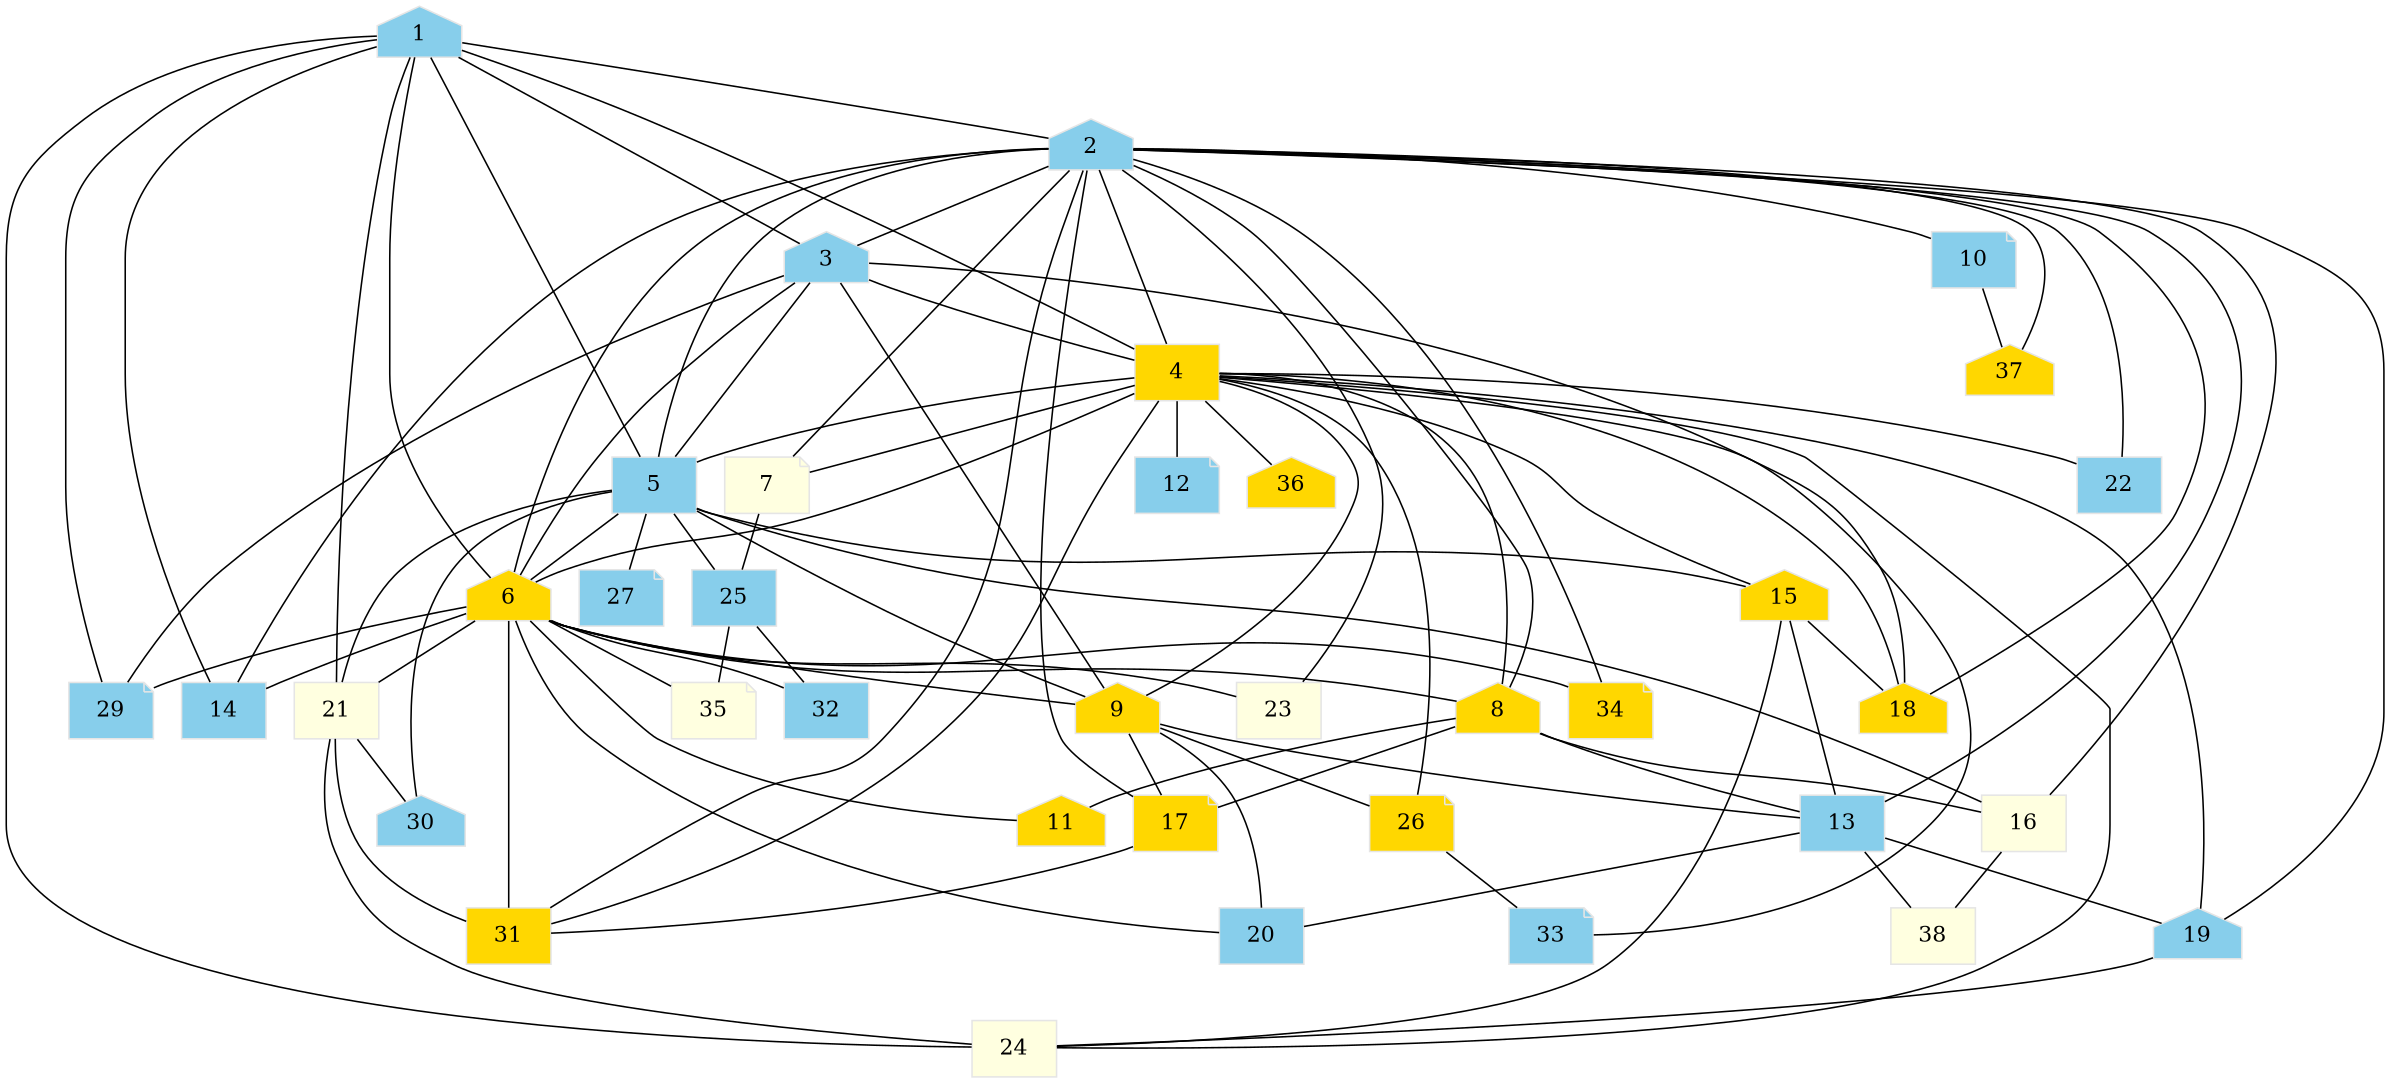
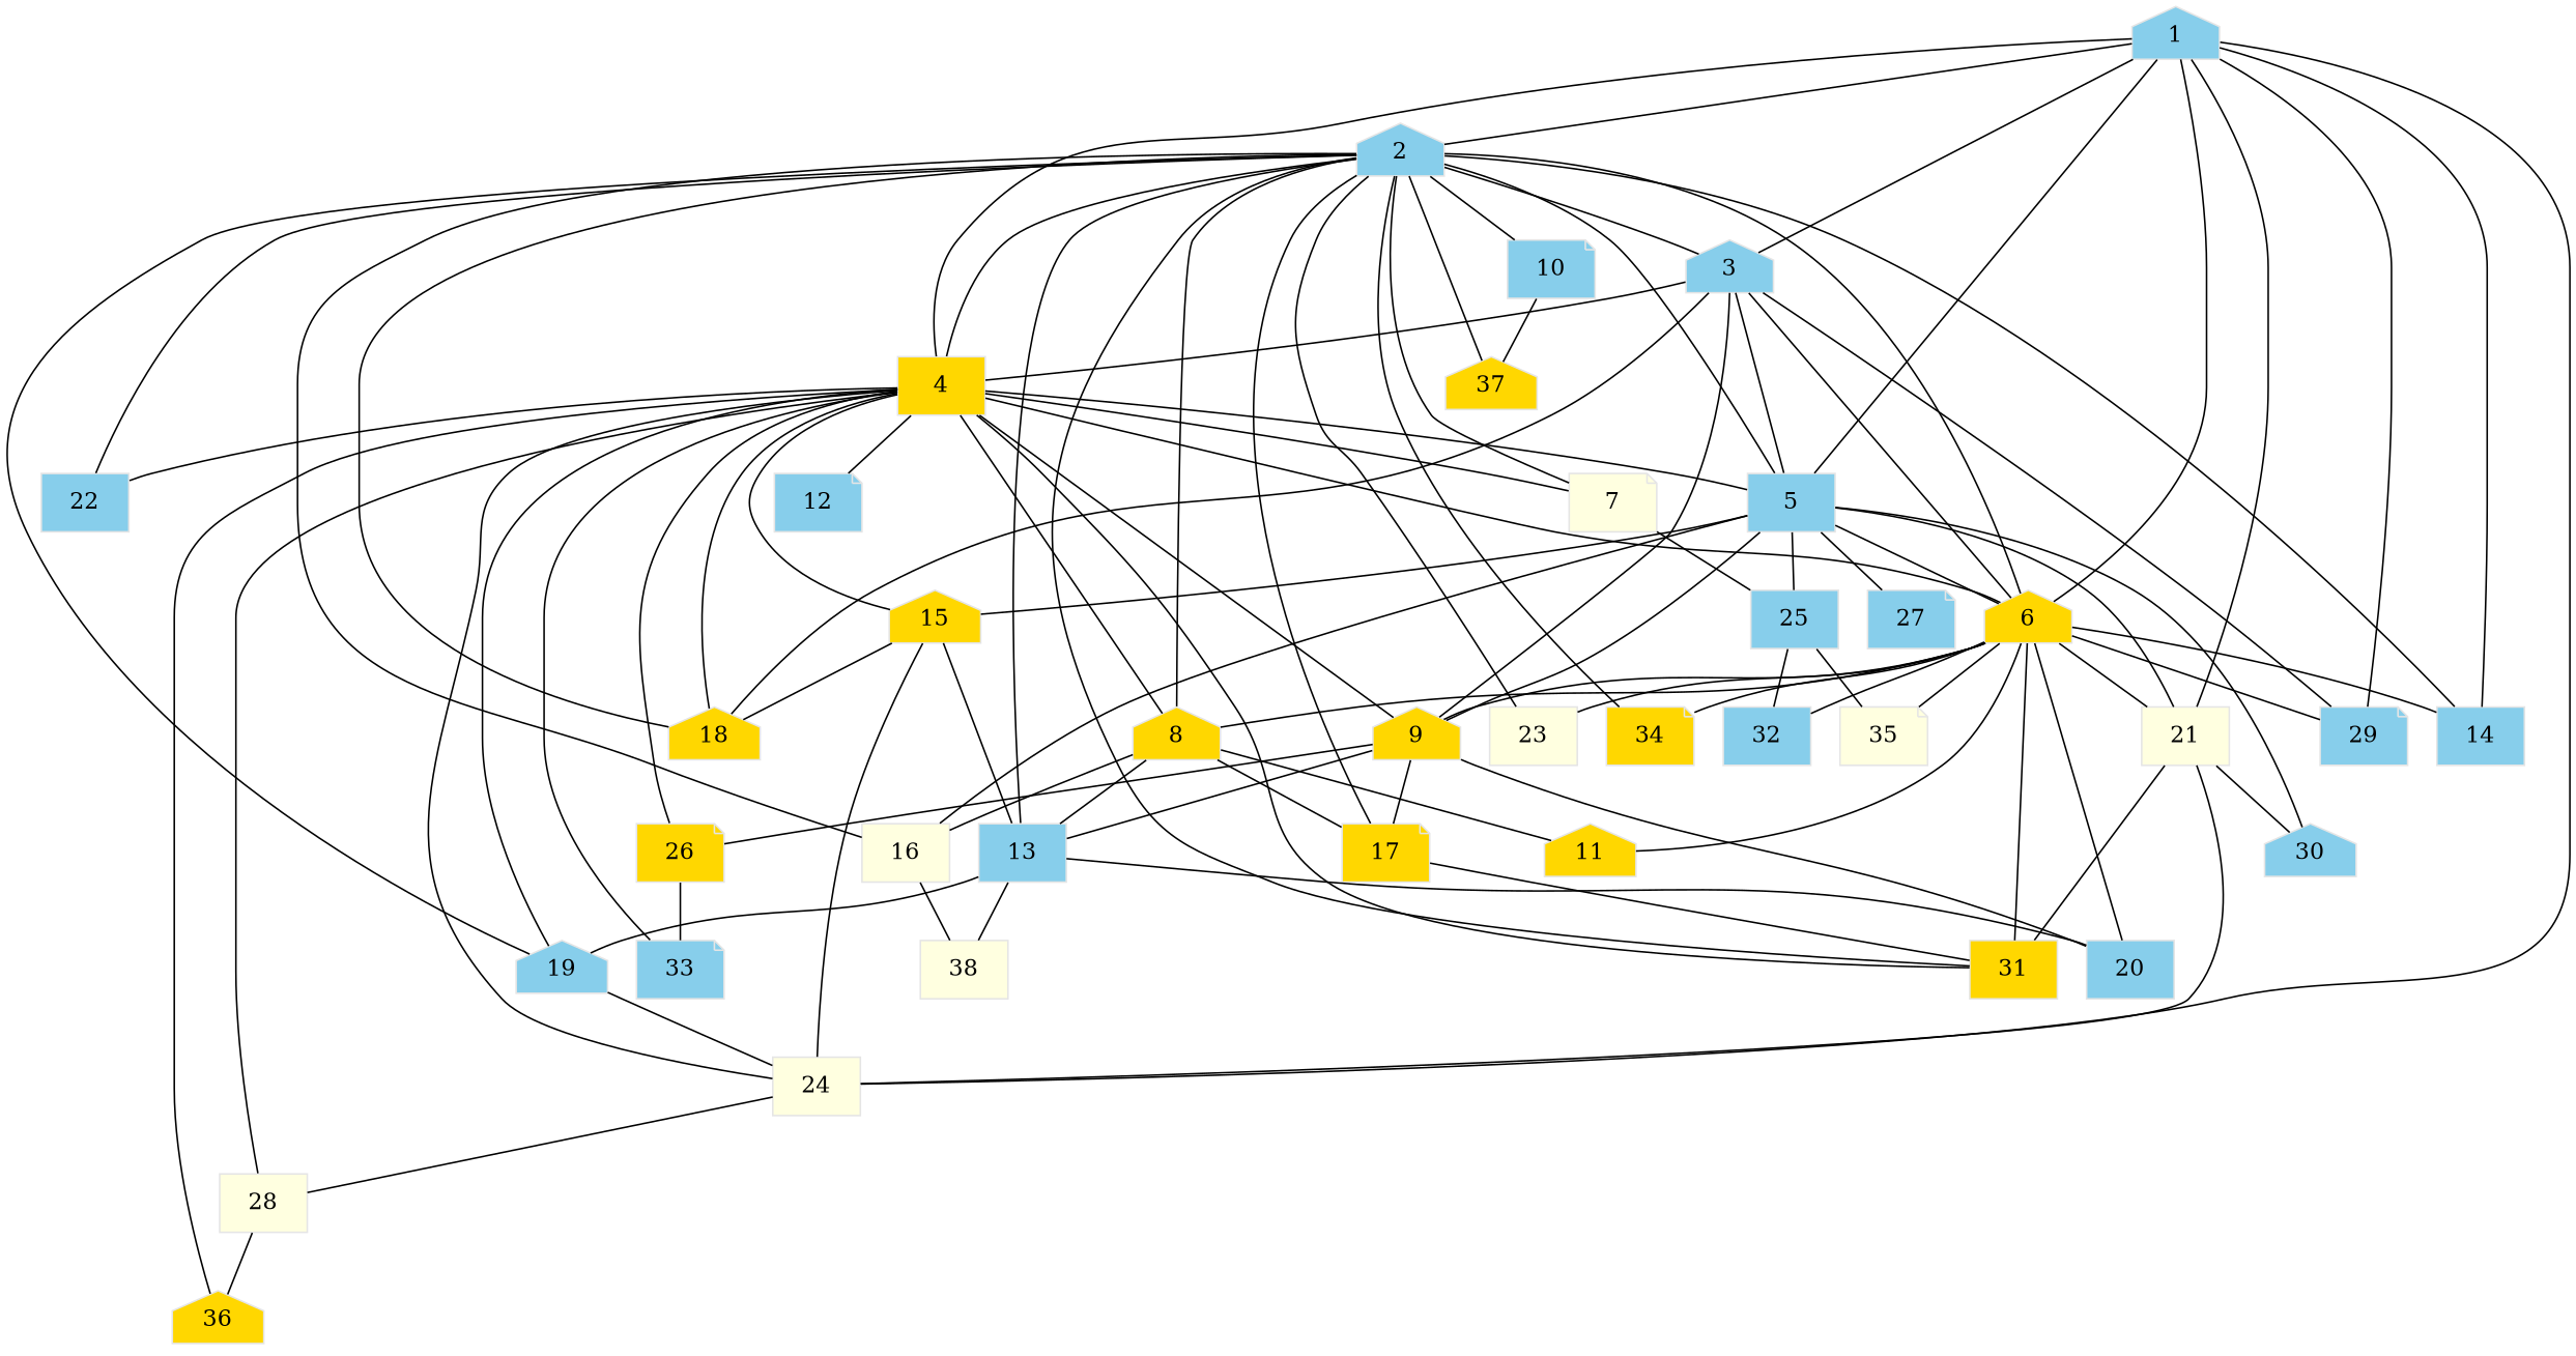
  graph {
    node [color=gray90 fillcolor=skyblue shape=box style=filled]
    edge [weight=1.0]
    1 [shape=house]
    2 [shape=house]
    3 [shape=house]
    4 [fillcolor=gold]
    5
    6 [fillcolor=gold shape=house]
    14
    21 [fillcolor=lightyellow]
    24 [fillcolor=lightyellow]
    29 [shape=note]
    7 [fillcolor=lightyellow shape=note]
    8 [fillcolor=gold shape=house]
    10 [shape=note]
    13
    16 [fillcolor=lightyellow]
    17 [fillcolor=gold shape=note]
    18 [fillcolor=gold shape=house]
    19 [shape=house]
    22
    23 [fillcolor=lightyellow]
    31 [fillcolor=gold]
    34 [fillcolor=gold shape=note]
    37 [fillcolor=gold shape=house]
    9 [fillcolor=gold shape=house]
    12 [shape=note]
    15 [fillcolor=gold shape=house]
    26 [fillcolor=gold shape=note]
+   28 [fillcolor=lightyellow]
    33 [shape=note]
    36 [fillcolor=gold shape=house]
    25
    27 [shape=note]
    30 [shape=house]
    11 [fillcolor=gold shape=house]
    20
    32
    35 [fillcolor=lightyellow shape=note]
    38 [fillcolor=lightyellow]
    1 -- 2 [weight=2.0]
    1 -- 3 [weight=3.0]
    1 -- 4 [weight=2.0]
    1 -- 5
    1 -- 6 [weight=2.0]
    1 -- 14
    1 -- 21
    1 -- 24 [weight=3.0]
    1 -- 29
    2 -- 3 [weight=4.0]
    2 -- 4 [weight=4.0]
    2 -- 5 [weight=2.0]
    2 -- 6 [weight=4.0]
    2 -- 14
    2 -- 7
    2 -- 8
    2 -- 10
    2 -- 13
    2 -- 16
    2 -- 17
    2 -- 18
    2 -- 19
    2 -- 22 [weight=2.0]
    2 -- 23
    2 -- 31
    2 -- 34
    2 -- 37
    3 -- 4 [weight=4.0]
    3 -- 5 [weight=2.0]
    3 -- 6 [weight=4.0]
    3 -- 29
    3 -- 18
    3 -- 9 [weight=8.0]
    4 -- 5 [weight=3.0]
    4 -- 6 [weight=4.0]
    4 -- 24
    4 -- 7
    4 -- 8 [weight=2.0]
    4 -- 18
    4 -- 19
    4 -- 22
    4 -- 31
    4 -- 9
    4 -- 12
    4 -- 15
    4 -- 26
+   4 -- 28
    4 -- 33
    4 -- 36
    5 -- 6 [weight=2.0]
    5 -- 21
    5 -- 16
    5 -- 9
    5 -- 15
    5 -- 25
    5 -- 27
    5 -- 30
    6 -- 14
    6 -- 21
    6 -- 29
    6 -- 8
    6 -- 23
    6 -- 31 [weight=6.0]
    6 -- 34
    6 -- 9 [weight=3.0]
    6 -- 11
    6 -- 20
    6 -- 32
    6 -- 35
    21 -- 24
    21 -- 31
    21 -- 30
+   24 -- 28
    7 -- 25
    8 -- 13
    8 -- 16 [weight=2.0]
    8 -- 17
    8 -- 11
    10 -- 37
    13 -- 19
    13 -- 20
    13 -- 38
    16 -- 38
    17 -- 31
    19 -- 24 [weight=2.0]
    9 -- 13
    9 -- 17
    9 -- 26
    9 -- 20
    15 -- 24
    15 -- 13
    15 -- 18
    26 -- 33
+   28 -- 36
    25 -- 32
    25 -- 35
  }
